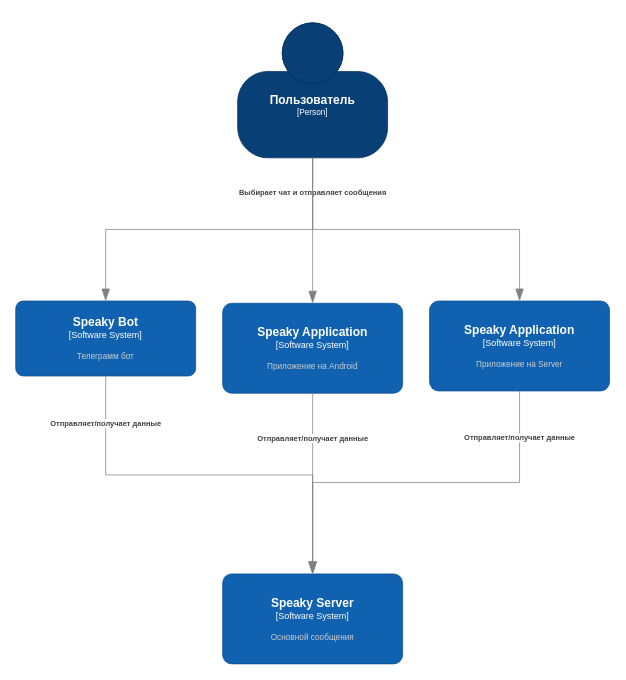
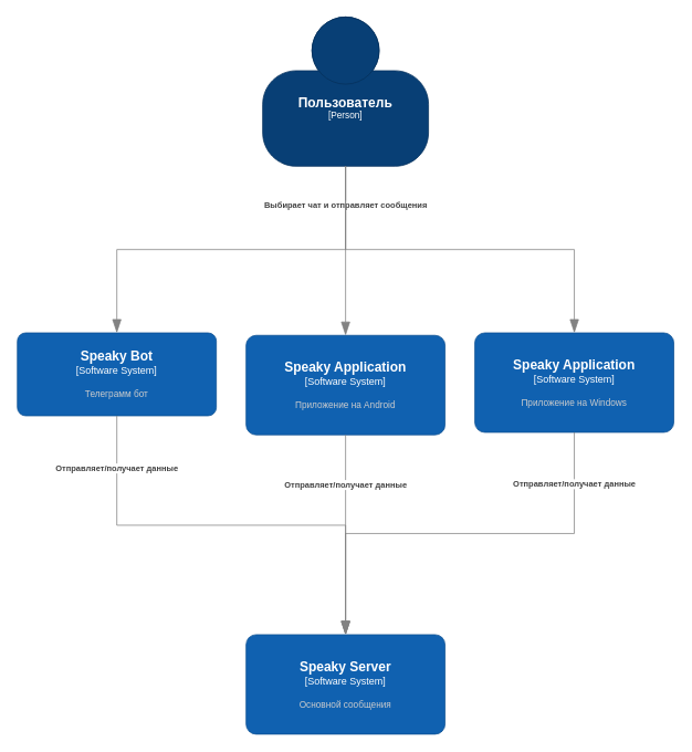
  <mxCell id="0" />
  <mxCell id="1" parent="0" />
- <mxCell id="2" value="&lt;font style=&quot;font-size: 16px&quot;&gt;&lt;b&gt;Пользователь&lt;/b&gt;&lt;/font&gt;&lt;div&gt;[Person]&lt;/div&gt;&lt;br&gt;&lt;div&gt;&lt;font style=&quot;font-size: 11px&quot;&gt;&lt;font color=&quot;#cccccc&quot;&gt;&#10;&lt;/font&gt;&lt;/div&gt;" style="html=1;fontSize=11;dashed=0;whiteSpace=wrap;fillColor=#083F75;strokeColor=#06315C;fontColor=#ffffff;shape=mxgraph.c4.person2;align=center;metaEdit=1;points=[[0.5,0,0],[1,0.5,0],[1,0.75,0],[0.75,1,0],[0.5,1,0],[0.25,1,0],[0,0.75,0],[0,0.5,0]];resizable=0;" vertex="1" parent="1"><mxGeometry x="316" y="30" width="200" height="180" as="geometry" /></mxCell>
+ <mxCell id="2" value="&lt;font style=&quot;font-size: 16px&quot;&gt;&lt;b&gt;Пользователь&lt;/b&gt;&lt;/font&gt;&lt;div&gt;[Person]&lt;/div&gt;&lt;br&gt;&lt;div&gt;&lt;font style=&quot;font-size: 11px&quot;&gt;&lt;font color=&quot;#cccccc&quot;&gt;&#10;&lt;/font&gt;&lt;/div&gt;" style="html=1;fontSize=11;dashed=0;whiteSpace=wrap;fillColor=#083F75;strokeColor=#06315C;fontColor=#ffffff;shape=mxgraph.c4.person2;align=center;metaEdit=1;points=[[0.5,0,0],[1,0.5,0],[1,0.75,0],[0.75,1,0],[0.5,1,0],[0.25,1,0],[0,0.75,0],[0,0.5,0]];resizable=0;" vertex="1" parent="1"><mxGeometry x="316" y="20" width="200" height="180" as="geometry" /></mxCell>
  <mxCell id="3" value="&lt;font style=&quot;font-size: 16px&quot;&gt;&lt;b&gt;Speaky Application&lt;/b&gt;&lt;/font&gt;&lt;div&gt;[Software System]&lt;/div&gt;&lt;br&gt;&lt;div&gt;&lt;font style=&quot;font-size: 11px&quot;&gt;&lt;font color=&quot;#cccccc&quot;&gt;Приложение на Android&lt;/font&gt;&lt;/div&gt;" style="rounded=1;whiteSpace=wrap;html=1;labelBackgroundColor=none;fillColor=#1061B0;fontColor=#ffffff;align=center;arcSize=10;strokeColor=#0D5091;metaEdit=1;resizable=0;points=[[0.25,0,0],[0.5,0,0],[0.75,0,0],[1,0.25,0],[1,0.5,0],[1,0.75,0],[0.75,1,0],[0.5,1,0],[0.25,1,0],[0,0.75,0],[0,0.5,0],[0,0.25,0]];" vertex="1" parent="1"><mxGeometry x="296" y="404" width="240" height="120" as="geometry" /></mxCell>
- <mxCell id="4" value="&lt;font style=&quot;font-size: 16px&quot;&gt;&lt;b&gt;Speaky Application&lt;/b&gt;&lt;/font&gt;&lt;div&gt;[Software System]&lt;/div&gt;&lt;br&gt;&lt;div&gt;&lt;font style=&quot;font-size: 11px&quot;&gt;&lt;font color=&quot;#cccccc&quot;&gt;Приложение на Server&lt;/font&gt;&lt;/div&gt;" style="rounded=1;whiteSpace=wrap;html=1;labelBackgroundColor=none;fillColor=#1061B0;fontColor=#ffffff;align=center;arcSize=10;strokeColor=#0D5091;metaEdit=1;resizable=0;points=[[0.25,0,0],[0.5,0,0],[0.75,0,0],[1,0.25,0],[1,0.5,0],[1,0.75,0],[0.75,1,0],[0.5,1,0],[0.25,1,0],[0,0.75,0],[0,0.5,0],[0,0.25,0]];" vertex="1" parent="1"><mxGeometry x="572" y="401" width="240" height="120" as="geometry" /></mxCell>
+ <mxCell id="4" value="&lt;font style=&quot;font-size: 16px&quot;&gt;&lt;b&gt;Speaky Application&lt;/b&gt;&lt;/font&gt;&lt;div&gt;[Software System]&lt;/div&gt;&lt;br&gt;&lt;div&gt;&lt;font style=&quot;font-size: 11px&quot;&gt;&lt;font color=&quot;#cccccc&quot;&gt;Приложение на Windows&lt;/font&gt;&lt;/div&gt;" style="rounded=1;whiteSpace=wrap;html=1;labelBackgroundColor=none;fillColor=#1061B0;fontColor=#ffffff;align=center;arcSize=10;strokeColor=#0D5091;metaEdit=1;resizable=0;points=[[0.25,0,0],[0.5,0,0],[0.75,0,0],[1,0.25,0],[1,0.5,0],[1,0.75,0],[0.75,1,0],[0.5,1,0],[0.25,1,0],[0,0.75,0],[0,0.5,0],[0,0.25,0]];" vertex="1" parent="1"><mxGeometry x="572" y="401" width="240" height="120" as="geometry" /></mxCell>
  <mxCell id="5" value="&lt;font style=&quot;font-size: 16px&quot;&gt;&lt;b&gt;Speaky Bot&lt;/b&gt;&lt;/font&gt;&lt;div&gt;[Software System]&lt;/div&gt;&lt;br&gt;&lt;div&gt;&lt;font style=&quot;font-size: 11px&quot;&gt;&lt;font color=&quot;#cccccc&quot;&gt;Телеграмм бот &lt;/font&gt;&lt;/div&gt;" style="rounded=1;whiteSpace=wrap;html=1;labelBackgroundColor=none;fillColor=#1061B0;fontColor=#ffffff;align=center;arcSize=10;strokeColor=#0D5091;metaEdit=1;resizable=0;points=[[0.25,0,0],[0.5,0,0],[0.75,0,0],[1,0.25,0],[1,0.5,0],[1,0.75,0],[0.75,1,0],[0.5,1,0],[0.25,1,0],[0,0.75,0],[0,0.5,0],[0,0.25,0]];" vertex="1" parent="1"><mxGeometry x="20" y="401" width="240" height="100" as="geometry" /></mxCell>
  <mxCell id="6" value="&lt;div style=&quot;text-align: left&quot;&gt;&lt;div style=&quot;text-align: center&quot;&gt;&lt;b&gt;Выбирает чат и отправляет сообщения&lt;/b&gt;&lt;/div&gt;" style="endArrow=blockThin;html=1;fontSize=10;fontColor=#404040;strokeWidth=1;endFill=1;strokeColor=#828282;elbow=vertical;metaEdit=1;endSize=14;startSize=14;jumpStyle=arc;jumpSize=16;rounded=0;edgeStyle=orthogonalEdgeStyle;exitX=0.5;exitY=1;exitDx=0;exitDy=0;exitPerimeter=0;entryX=0.5;entryY=0;entryDx=0;entryDy=0;entryPerimeter=0;" edge="1" parent="1" source="2" target="5"><mxGeometry x="-0.803" width="240" relative="1" as="geometry"><mxPoint x="225" y="267" as="sourcePoint" /><mxPoint x="465" y="267" as="targetPoint" /><mxPoint as="offset" /></mxGeometry></mxCell>
  <mxCell id="7" value="" style="endArrow=blockThin;html=1;fontSize=10;fontColor=#404040;strokeWidth=1;endFill=1;strokeColor=#828282;elbow=vertical;metaEdit=1;endSize=14;startSize=14;jumpStyle=arc;jumpSize=16;rounded=0;edgeStyle=orthogonalEdgeStyle;exitX=0.5;exitY=1;exitDx=0;exitDy=0;exitPerimeter=0;entryX=0.5;entryY=0;entryDx=0;entryDy=0;entryPerimeter=0;" edge="1" parent="1" source="2" target="3"><mxGeometry width="240" relative="1" as="geometry"><mxPoint x="355" y="324" as="sourcePoint" /><mxPoint x="595" y="324" as="targetPoint" /></mxGeometry></mxCell>
  <mxCell id="8" value="" style="endArrow=blockThin;html=1;fontSize=10;fontColor=#404040;strokeWidth=1;endFill=1;strokeColor=#828282;elbow=vertical;metaEdit=1;endSize=14;startSize=14;jumpStyle=arc;jumpSize=16;rounded=0;edgeStyle=orthogonalEdgeStyle;exitX=0.5;exitY=1;exitDx=0;exitDy=0;exitPerimeter=0;entryX=0.5;entryY=0;entryDx=0;entryDy=0;entryPerimeter=0;" edge="1" parent="1" source="2" target="4"><mxGeometry width="240" relative="1" as="geometry"><mxPoint x="508" y="291" as="sourcePoint" /><mxPoint x="748" y="291" as="targetPoint" /></mxGeometry></mxCell>
  <mxCell id="9" value="&lt;font style=&quot;font-size: 16px&quot;&gt;&lt;b&gt;Speaky Server&lt;/b&gt;&lt;/font&gt;&lt;div&gt;[Software System]&lt;/div&gt;&lt;br&gt;&lt;div&gt;&lt;font style=&quot;font-size: 11px&quot;&gt;&lt;font color=&quot;#cccccc&quot;&gt;Основной сообщения&lt;/font&gt;&lt;/div&gt;" style="rounded=1;whiteSpace=wrap;html=1;labelBackgroundColor=none;fillColor=#1061B0;fontColor=#ffffff;align=center;arcSize=10;strokeColor=#0D5091;metaEdit=1;resizable=0;points=[[0.25,0,0],[0.5,0,0],[0.75,0,0],[1,0.25,0],[1,0.5,0],[1,0.75,0],[0.75,1,0],[0.5,1,0],[0.25,1,0],[0,0.75,0],[0,0.5,0],[0,0.25,0]];" vertex="1" parent="1"><mxGeometry x="296" y="765" width="240" height="120" as="geometry" /></mxCell>
  <mxCell id="10" value="&lt;div style=&quot;text-align: left&quot;&gt;&lt;div style=&quot;text-align: center&quot;&gt;&lt;b&gt;Отправляет/получает данные&lt;/b&gt;&lt;/div&gt;" style="endArrow=blockThin;html=1;fontSize=10;fontColor=#404040;strokeWidth=1;endFill=1;strokeColor=#828282;elbow=vertical;metaEdit=1;endSize=14;startSize=14;jumpStyle=arc;jumpSize=16;rounded=0;edgeStyle=orthogonalEdgeStyle;exitX=0.5;exitY=1;exitDx=0;exitDy=0;exitPerimeter=0;entryX=0.5;entryY=0;entryDx=0;entryDy=0;entryPerimeter=0;" edge="1" parent="1" source="5" target="9"><mxGeometry x="-0.765" width="240" relative="1" as="geometry"><mxPoint x="148" y="639" as="sourcePoint" /><mxPoint x="388" y="639" as="targetPoint" /><mxPoint as="offset" /></mxGeometry></mxCell>
  <mxCell id="11" value="&lt;div style=&quot;text-align: left&quot;&gt;&lt;div style=&quot;text-align: center&quot;&gt;&lt;b&gt;Отправляет/получает данные&lt;/b&gt;&lt;/div&gt;" style="endArrow=blockThin;html=1;fontSize=10;fontColor=#404040;strokeWidth=1;endFill=1;strokeColor=#828282;elbow=vertical;metaEdit=1;endSize=14;startSize=14;jumpStyle=arc;jumpSize=16;rounded=0;edgeStyle=orthogonalEdgeStyle;exitX=0.5;exitY=1;exitDx=0;exitDy=0;exitPerimeter=0;entryX=0.5;entryY=0;entryDx=0;entryDy=0;entryPerimeter=0;" edge="1" parent="1" source="3" target="9"><mxGeometry x="-0.502" width="240" relative="1" as="geometry"><mxPoint x="311" y="594" as="sourcePoint" /><mxPoint x="551" y="594" as="targetPoint" /><mxPoint as="offset" /></mxGeometry></mxCell>
  <mxCell id="12" value="&lt;div style=&quot;text-align: left&quot;&gt;&lt;div style=&quot;text-align: center&quot;&gt;&lt;b&gt;Отправляет/получает данные&lt;/b&gt;&lt;/div&gt;" style="endArrow=blockThin;html=1;fontSize=10;fontColor=#404040;strokeWidth=1;endFill=1;strokeColor=#828282;elbow=vertical;metaEdit=1;endSize=14;startSize=14;jumpStyle=arc;jumpSize=16;rounded=0;edgeStyle=orthogonalEdgeStyle;exitX=0.5;exitY=1;exitDx=0;exitDy=0;exitPerimeter=0;entryX=0.5;entryY=0;entryDx=0;entryDy=0;entryPerimeter=0;" edge="1" parent="1" source="4" target="9"><mxGeometry x="-0.761" width="240" relative="1" as="geometry"><mxPoint x="531" y="669" as="sourcePoint" /><mxPoint x="771" y="669" as="targetPoint" /><mxPoint as="offset" /></mxGeometry></mxCell>
